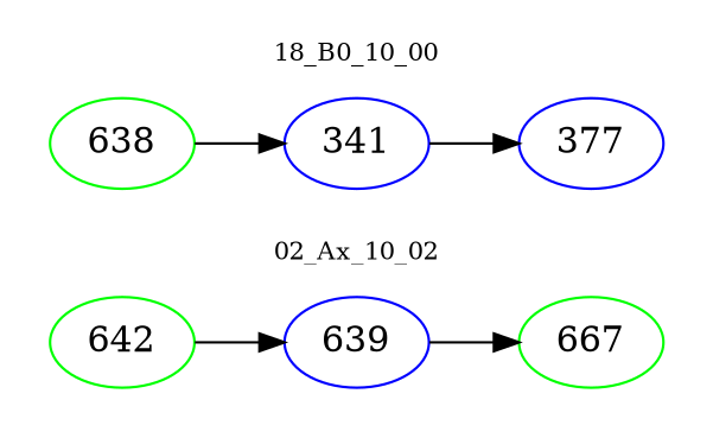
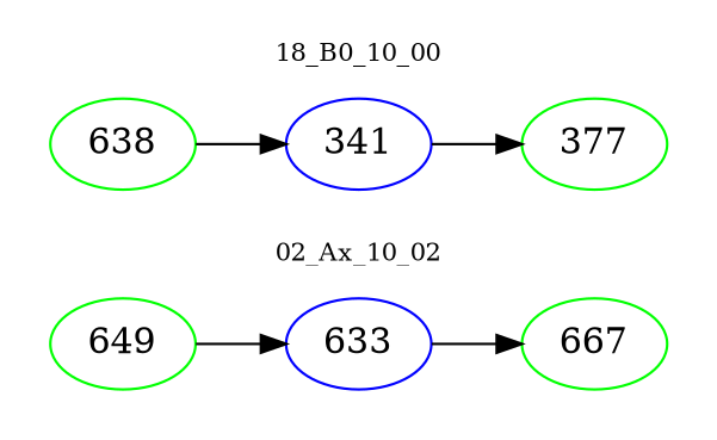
  digraph {
    rankdir=LR
    node [color=green]
    edge [color=black]
-   n1 [label=642]
-   n2 [color=blue label=639]
+   n1 [label=649]
+   n2 [color=blue label=633]
    n3 [label=667]
    n4 [label=638]
    n5 [color=blue label=341]
-   n6 [color=blue label=377]
+   n6 [label=377]
    subgraph cluster_1 {
      color=white
      fontsize=10
      label="02_Ax_10_02"
      n1
      n2
      n3
    }
    subgraph cluster_2 {
      color=white
      fontsize=10
      label="18_B0_10_00"
      n4
      n5
      n6
    }
    n1 -> n2
    n2 -> n3
    n4 -> n5
    n5 -> n6
  }
